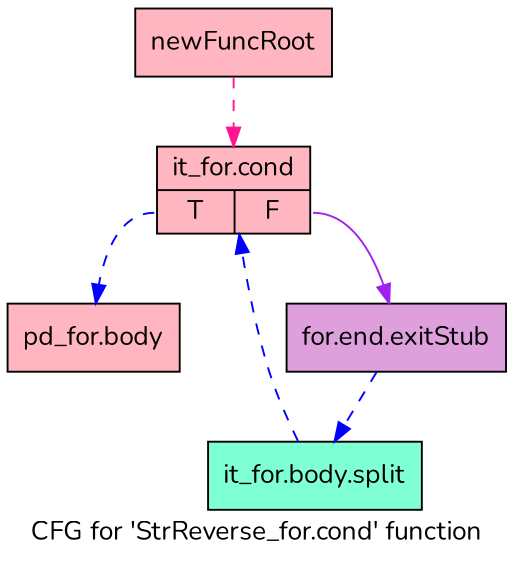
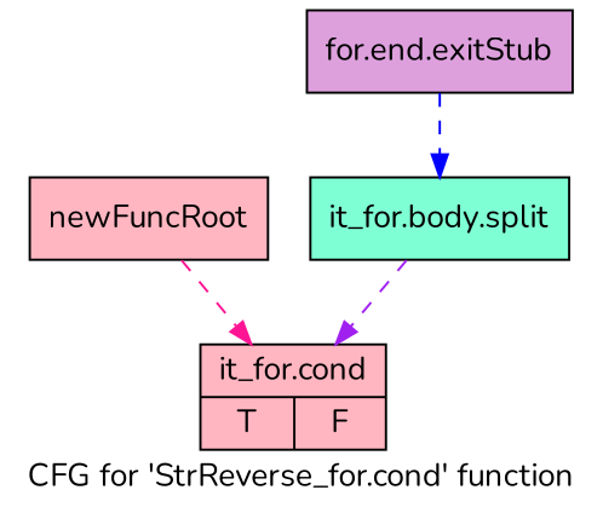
  digraph {
    fontname=Nunito
    label="CFG for 'StrReverse_for.cond' function"
    node [fillcolor=lightpink fontname=Nunito shape=record style=filled]
    edge [color=purple fontname=Nunito style=dashed]
    n1 [label="{newFuncRoot}"]
    n2 [label="{it_for.cond|{<s0>T|<s1>F}}"]
    n3 [fillcolor=plum label="{for.end.exitStub}"]
-   n4 [label="{pd_for.body}"]
    n5 [fillcolor=aquamarine label="{it_for.body.split}"]
    n1 -> n2 [color=deeppink]
-   n2 -> n3 [style=solid tailport=s1]
-   n2 -> n4 [color=blue tailport=s0]
    n3 -> n5 [color=blue]
-   n5 -> n2 [color=blue]
+   n5 -> n2
  }
